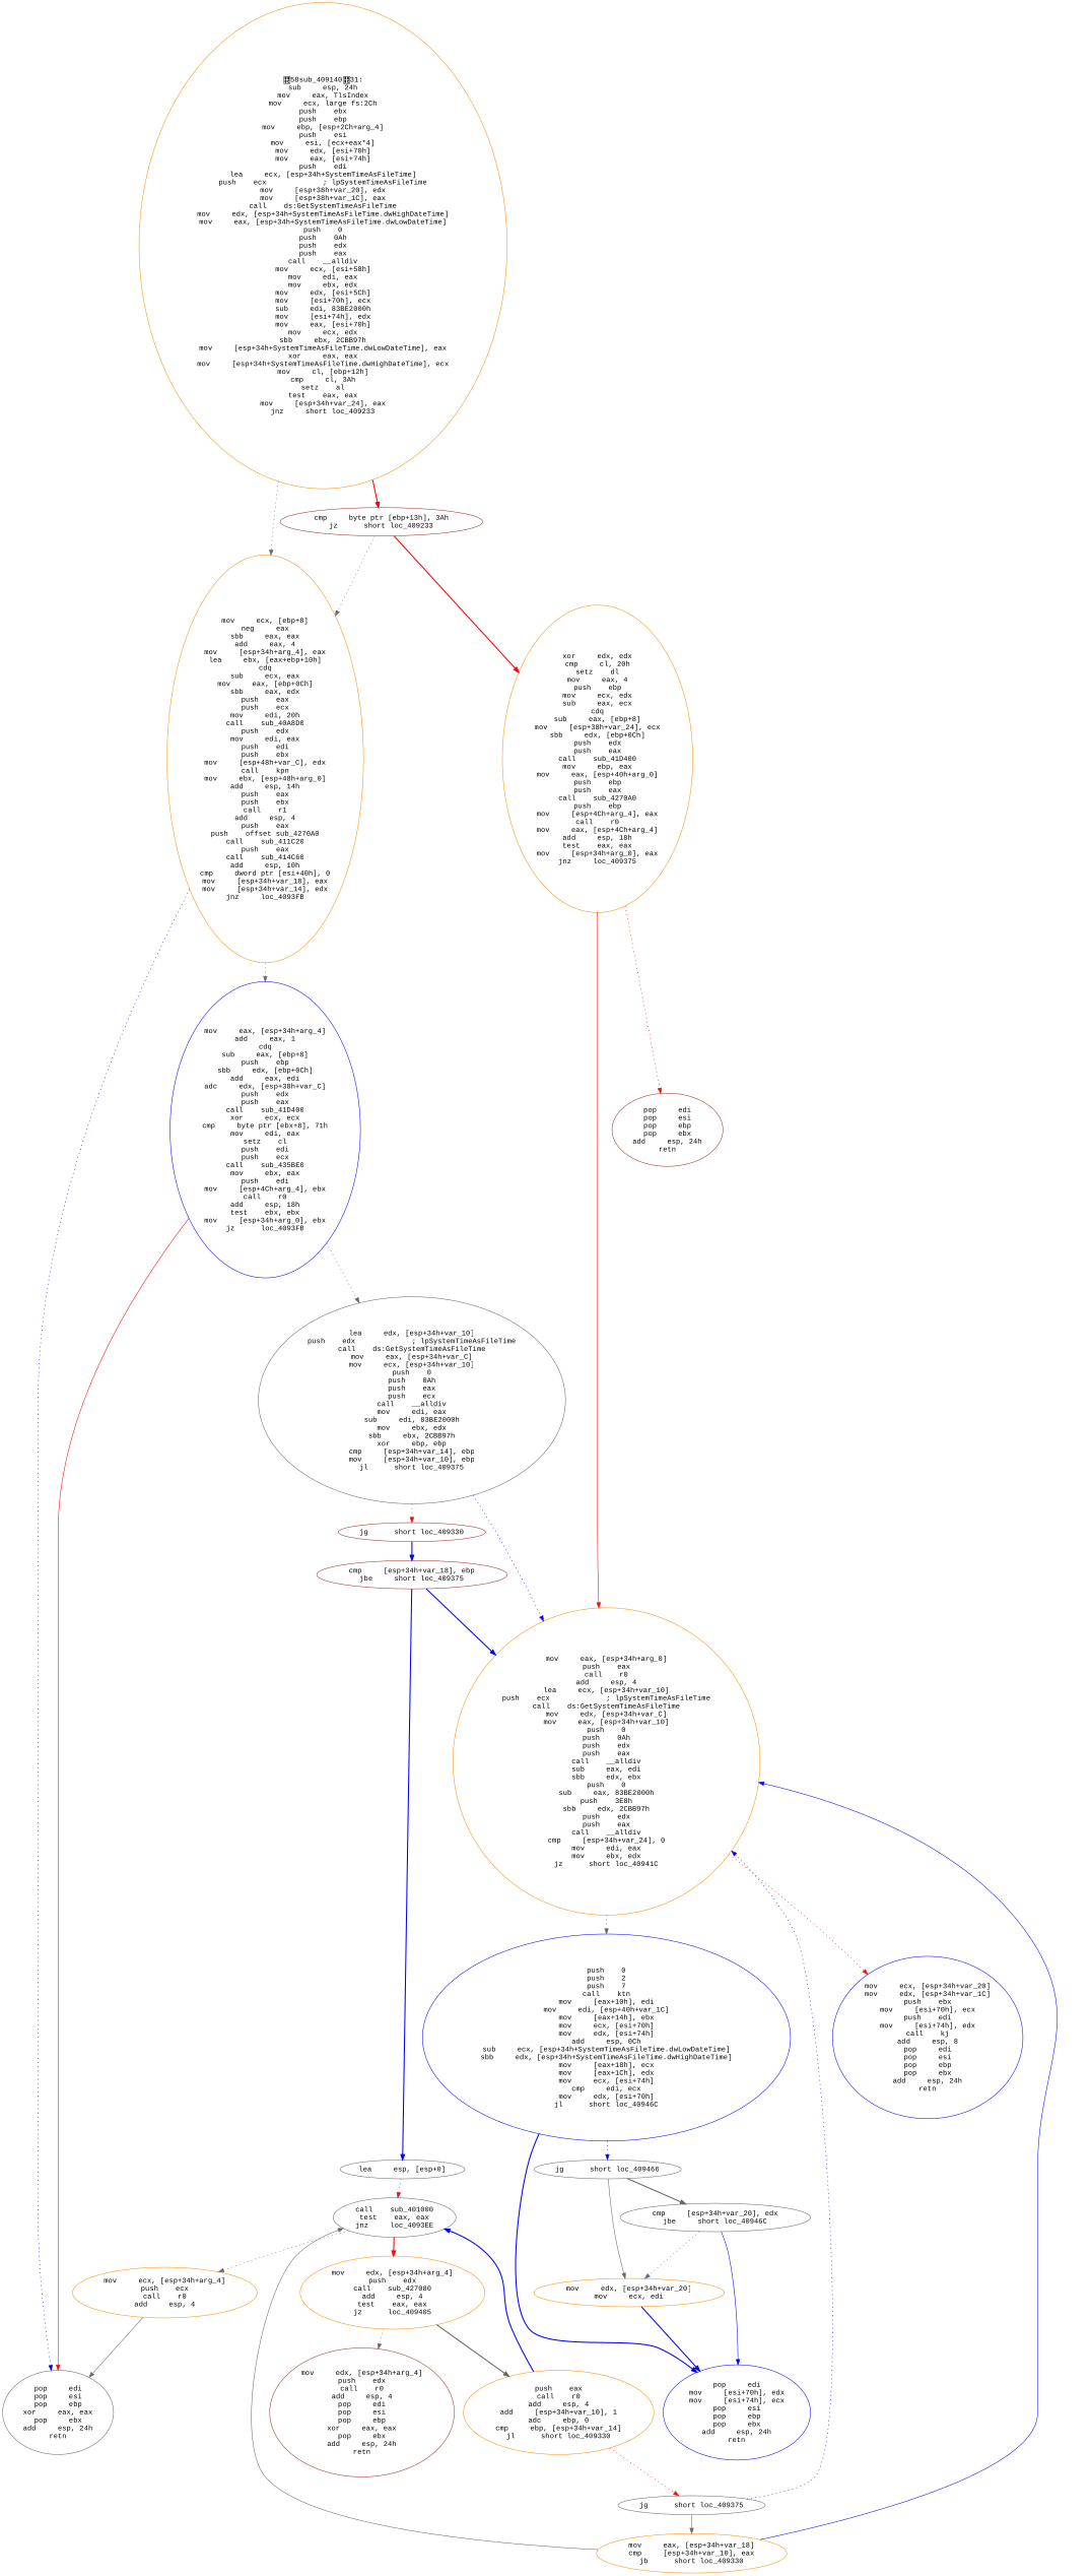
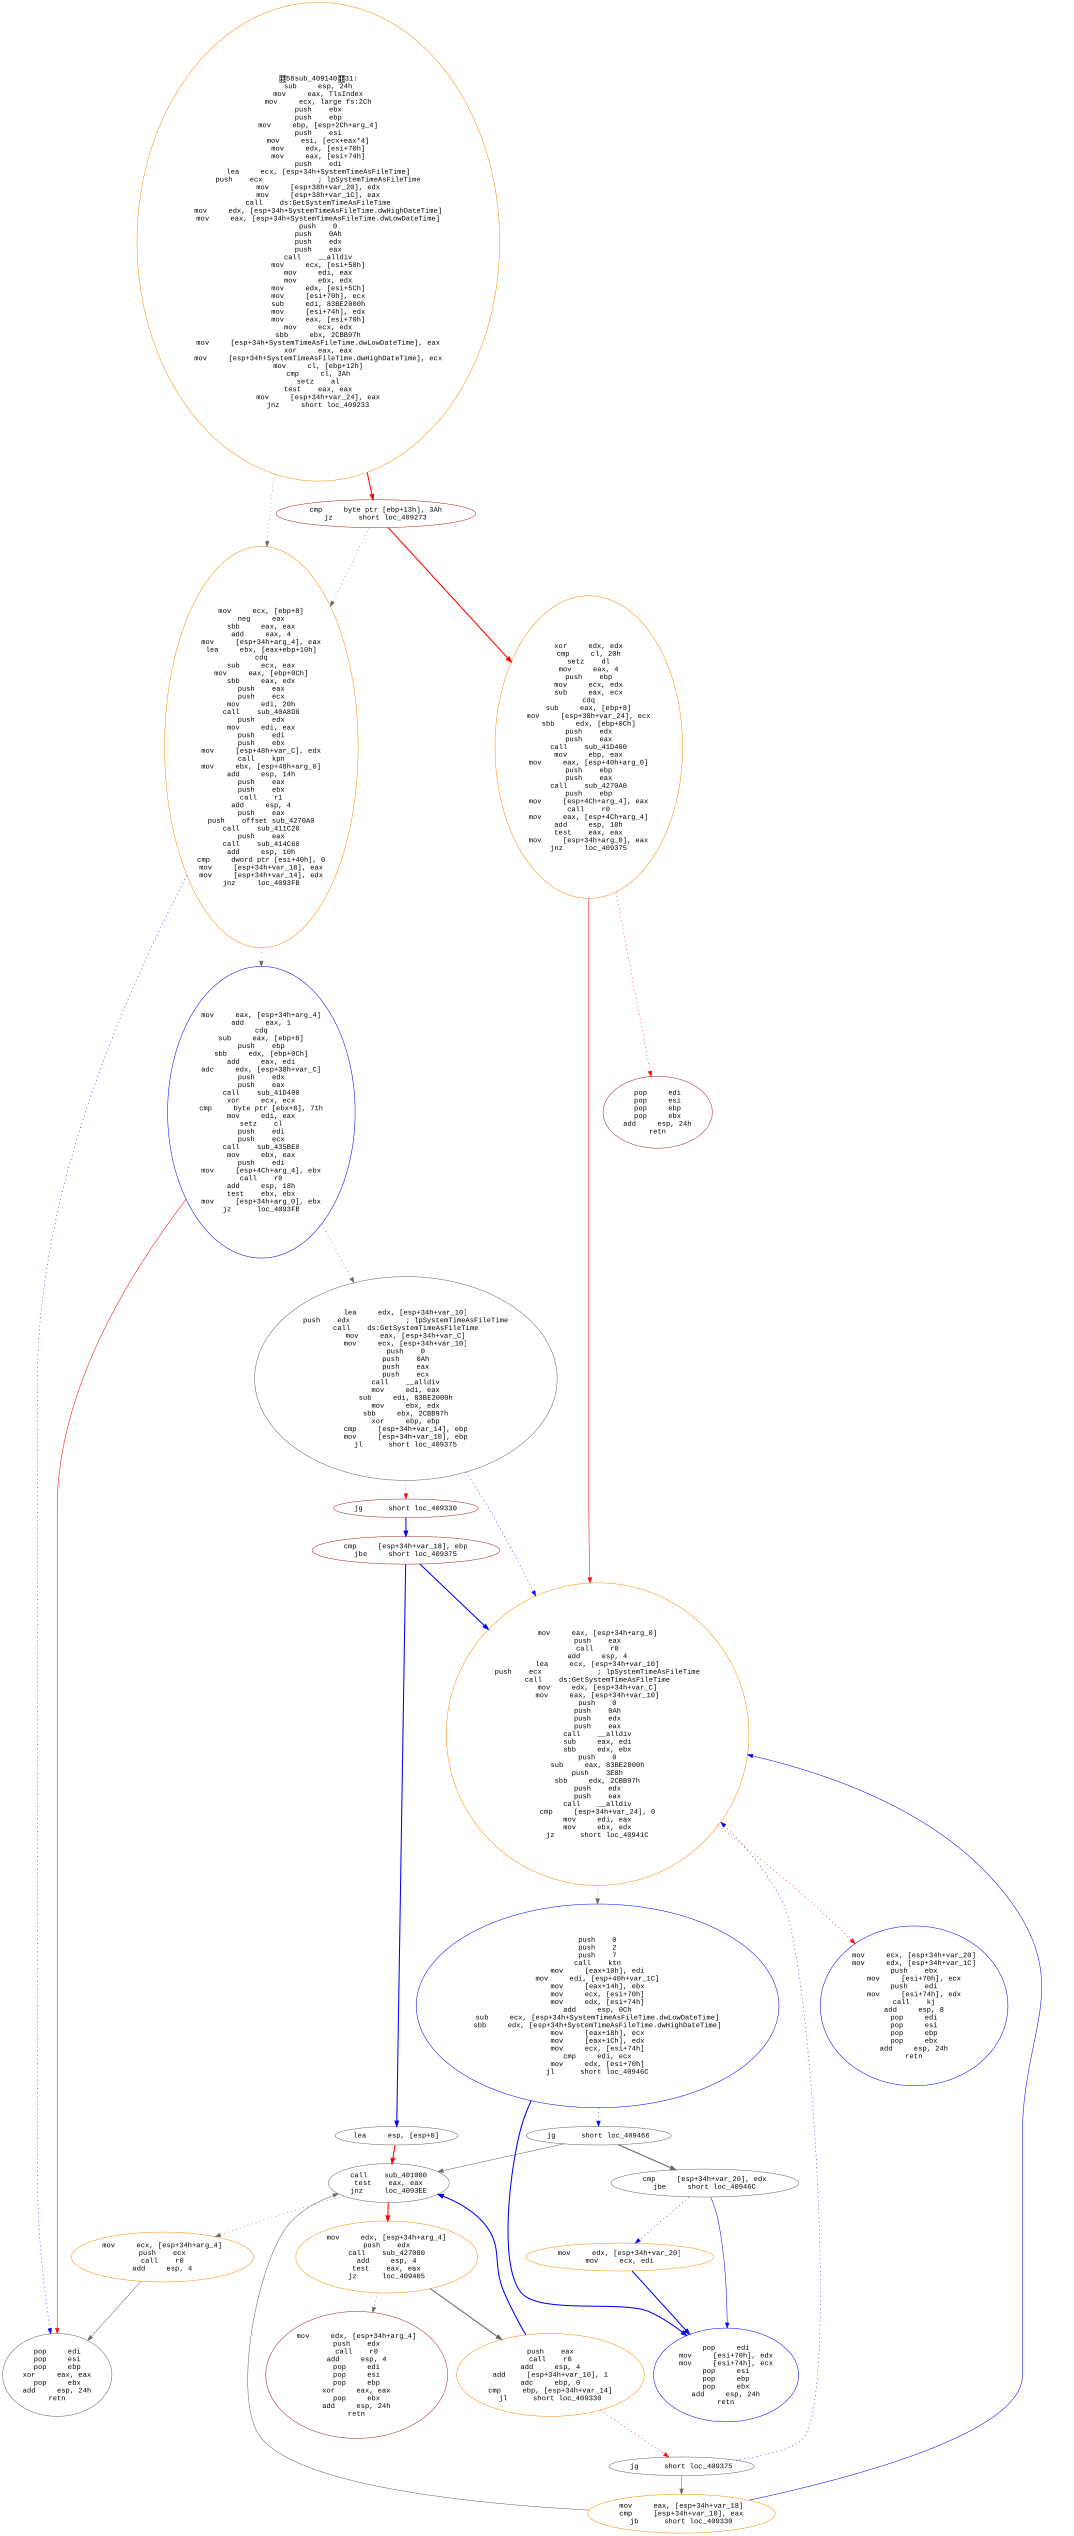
  digraph {
    fontname="Liberation Mono"
    node [color=darkorange fontname="Liberation Mono"]
    edge [color=gray40 fontname="Liberation Mono" style=dotted]
    n1 [label="58sub_40914031:\nsub     esp, 24h\nmov     eax, TlsIndex\nmov     ecx, large fs:2Ch\npush    ebx\npush    ebp\nmov     ebp, [esp+2Ch+arg_4]\npush    esi\nmov     esi, [ecx+eax*4]\nmov     edx, [esi+70h]\nmov     eax, [esi+74h]\npush    edi\nlea     ecx, [esp+34h+SystemTimeAsFileTime]\npush    ecx             ; lpSystemTimeAsFileTime\nmov     [esp+38h+var_20], edx\nmov     [esp+38h+var_1C], eax\ncall    ds:GetSystemTimeAsFileTime\nmov     edx, [esp+34h+SystemTimeAsFileTime.dwHighDateTime]\nmov     eax, [esp+34h+SystemTimeAsFileTime.dwLowDateTime]\npush    0\npush    0Ah\npush    edx\npush    eax\ncall    __alldiv\nmov     ecx, [esi+58h]\nmov     edi, eax\nmov     ebx, edx\nmov     edx, [esi+5Ch]\nmov     [esi+70h], ecx\nsub     edi, 83BE2000h\nmov     [esi+74h], edx\nmov     eax, [esi+70h]\nmov     ecx, edx\nsbb     ebx, 2CBB97h\nmov     [esp+34h+SystemTimeAsFileTime.dwLowDateTime], eax\nxor     eax, eax\nmov     [esp+34h+SystemTimeAsFileTime.dwHighDateTime], ecx\nmov     cl, [ebp+12h]\ncmp     cl, 3Ah\nsetz    al\ntest    eax, eax\nmov     [esp+34h+var_24], eax\njnz     short loc_409233"]
-   n2 [color=brown label="cmp     byte ptr [ebp+13h], 3Ah\njz      short loc_409233"]
+   n2 [color=brown label="cmp     byte ptr [ebp+13h], 3Ah\njz      short loc_409273"]
    n3 [label="mov     ecx, [ebp+8]\nneg     eax\nsbb     eax, eax\nadd     eax, 4\nmov     [esp+34h+arg_4], eax\nlea     ebx, [eax+ebp+10h]\ncdq\nsub     ecx, eax\nmov     eax, [ebp+0Ch]\nsbb     eax, edx\npush    eax\npush    ecx\nmov     edi, 20h\ncall    sub_40A8D0\npush    edx\nmov     edi, eax\npush    edi\npush    ebx\nmov     [esp+48h+var_C], edx\ncall    kpn\nmov     ebx, [esp+48h+arg_0]\nadd     esp, 14h\npush    eax\npush    ebx\ncall    r1\nadd     esp, 4\npush    eax\npush    offset sub_4270A0\ncall    sub_411C20\npush    eax\ncall    sub_414C60\nadd     esp, 10h\ncmp     dword ptr [esi+40h], 0\nmov     [esp+34h+var_18], eax\nmov     [esp+34h+var_14], edx\njnz     loc_4093FB"]
    n4 [label="xor     edx, edx\ncmp     cl, 20h\nsetz    dl\nmov     eax, 4\npush    ebp\nmov     ecx, edx\nsub     eax, ecx\ncdq\nsub     eax, [ebp+8]\nmov     [esp+38h+var_24], ecx\nsbb     edx, [ebp+0Ch]\npush    edx\npush    eax\ncall    sub_41D400\nmov     ebp, eax\nmov     eax, [esp+40h+arg_0]\npush    ebp\npush    eax\ncall    sub_4270A0\npush    ebp\nmov     [esp+4Ch+arg_4], eax\ncall    r0\nmov     eax, [esp+4Ch+arg_4]\nadd     esp, 18h\ntest    eax, eax\nmov     [esp+34h+arg_0], eax\njnz     loc_409375"]
    n5 [color=blue label="mov     eax, [esp+34h+arg_4]\nadd     eax, 1\ncdq\nsub     eax, [ebp+8]\npush    ebp\nsbb     edx, [ebp+0Ch]\nadd     eax, edi\nadc     edx, [esp+38h+var_C]\npush    edx\npush    eax\ncall    sub_41D400\nxor     ecx, ecx\ncmp     byte ptr [ebx+8], 71h\nmov     edi, eax\nsetz    cl\npush    edi\npush    ecx\ncall    sub_435BE0\nmov     ebx, eax\npush    edi\nmov     [esp+4Ch+arg_4], ebx\ncall    r0\nadd     esp, 18h\ntest    ebx, ebx\nmov     [esp+34h+arg_0], ebx\njz      loc_4093FB"]
    n6 [color=gray40 label="pop     edi\npop     esi\npop     ebp\nxor     eax, eax\npop     ebx\nadd     esp, 24h\nretn"]
    n7 [color=brown label="pop     edi\npop     esi\npop     ebp\npop     ebx\nadd     esp, 24h\nretn"]
    n8 [label="mov     eax, [esp+34h+arg_0]\npush    eax\ncall    r0\nadd     esp, 4\nlea     ecx, [esp+34h+var_10]\npush    ecx             ; lpSystemTimeAsFileTime\ncall    ds:GetSystemTimeAsFileTime\nmov     edx, [esp+34h+var_C]\nmov     eax, [esp+34h+var_10]\npush    0\npush    0Ah\npush    edx\npush    eax\ncall    __alldiv\nsub     eax, edi\nsbb     edx, ebx\npush    0\nsub     eax, 83BE2000h\npush    3E8h\nsbb     edx, 2CBB97h\npush    edx\npush    eax\ncall    __alldiv\ncmp     [esp+34h+var_24], 0\nmov     edi, eax\nmov     ebx, edx\njz      short loc_40941C"]
    n9 [color=blue label="mov     ecx, [esp+34h+var_20]\nmov     edx, [esp+34h+var_1C]\npush    ebx\nmov     [esi+70h], ecx\npush    edi\nmov     [esi+74h], edx\ncall    kj\nadd     esp, 8\npop     edi\npop     esi\npop     ebp\npop     ebx\nadd     esp, 24h\nretn"]
    n10 [color=blue label="push    0\npush    2\npush    7\ncall    ktn\nmov     [eax+10h], edi\nmov     edi, [esp+40h+var_1C]\nmov     [eax+14h], ebx\nmov     ecx, [esi+70h]\nmov     edx, [esi+74h]\nadd     esp, 0Ch\nsub     ecx, [esp+34h+SystemTimeAsFileTime.dwLowDateTime]\nsbb     edx, [esp+34h+SystemTimeAsFileTime.dwHighDateTime]\nmov     [eax+18h], ecx\nmov     [eax+1Ch], edx\nmov     ecx, [esi+74h]\ncmp     edi, ecx\nmov     edx, [esi+70h]\njl      short loc_40946C"]
    n11 [color=gray40 label="lea     edx, [esp+34h+var_10]\npush    edx             ; lpSystemTimeAsFileTime\ncall    ds:GetSystemTimeAsFileTime\nmov     eax, [esp+34h+var_C]\nmov     ecx, [esp+34h+var_10]\npush    0\npush    0Ah\npush    eax\npush    ecx\ncall    __alldiv\nmov     edi, eax\nsub     edi, 83BE2000h\nmov     ebx, edx\nsbb     ebx, 2CBB97h\nxor     ebp, ebp\ncmp     [esp+34h+var_14], ebp\nmov     [esp+34h+var_10], ebp\njl      short loc_409375"]
    n12 [color=brown label="jg      short loc_409330"]
    n13 [color=brown label="cmp     [esp+34h+var_18], ebp\njbe     short loc_409375"]
    n14 [color=gray40 label="lea     esp, [esp+0]"]
    n15 [color=gray40 label="call    sub_401000\ntest    eax, eax\njnz     loc_4093EE"]
    n16 [label="mov     edx, [esp+34h+arg_4]\npush    edx\ncall    sub_427080\nadd     esp, 4\ntest    eax, eax\njz      loc_409405"]
    n17 [label="mov     ecx, [esp+34h+arg_4]\npush    ecx\ncall    r0\nadd     esp, 4"]
    n18 [label="push    eax\ncall    r0\nadd     esp, 4\nadd     [esp+34h+var_10], 1\nadc     ebp, 0\ncmp     ebp, [esp+34h+var_14]\njl      short loc_409330"]
    n19 [color=brown label="mov     edx, [esp+34h+arg_4]\npush    edx\ncall    r0\nadd     esp, 4\npop     edi\npop     esi\npop     ebp\nxor     eax, eax\npop     ebx\nadd     esp, 24h\nretn"]
    n20 [color=gray40 label="jg      short loc_409375"]
    n21 [label="mov     eax, [esp+34h+var_18]\ncmp     [esp+34h+var_10], eax\njb      short loc_409330"]
    n22 [color=gray40 label="jg      short loc_409466"]
    n23 [color=blue label="pop     edi\nmov     [esi+70h], edx\nmov     [esi+74h], ecx\npop     esi\npop     ebp\npop     ebx\nadd     esp, 24h\nretn"]
    n24 [color=gray40 label="cmp     [esp+34h+var_20], edx\njbe     short loc_40946C"]
    n25 [label="mov     edx, [esp+34h+var_20]\nmov     ecx, edi"]
    n1 -> n2 [color=red style=bold]
    n1 -> n3
    n2 -> n3
    n2 -> n4 [color=red style=bold]
    n3 -> n5
    n3 -> n6 [color=blue]
    n4 -> n7 [color=red]
    n4 -> n8 [color=red style=solid]
    n5 -> n6 [color=red style=solid]
    n5 -> n11
    n8 -> n9 [color=red]
    n8 -> n10
    n10 -> n22 [color=blue]
    n10 -> n23 [color=blue style=bold]
    n11 -> n8 [color=blue]
    n11 -> n12 [color=red]
    n12 -> n13 [color=blue style=bold]
    n13 -> n8 [color=blue style=bold]
    n13 -> n14 [color=blue style=bold]
-   n14 -> n15 [color=red]
+   n14 -> n15 [color=red style=bold]
    n15 -> n16 [color=red style=bold]
    n15 -> n17
    n16 -> n18 [style=bold]
    n16 -> n19
    n17 -> n6 [style=solid]
    n18 -> n15 [color=blue style=bold]
    n18 -> n20 [color=red]
    n20 -> n8 [color=blue]
    n20 -> n21 [style=solid]
    n21 -> n8 [color=blue style=solid]
    n21 -> n15 [style=solid]
    n22 -> n24 [style=bold]
-   n22 -> n25 [style=solid]
+   n22 -> n15 [style=solid]
    n24 -> n23 [color=blue style=solid]
-   n24 -> n25
+   n24 -> n25 [color=blue]
    n25 -> n23 [color=blue style=bold]
  }
